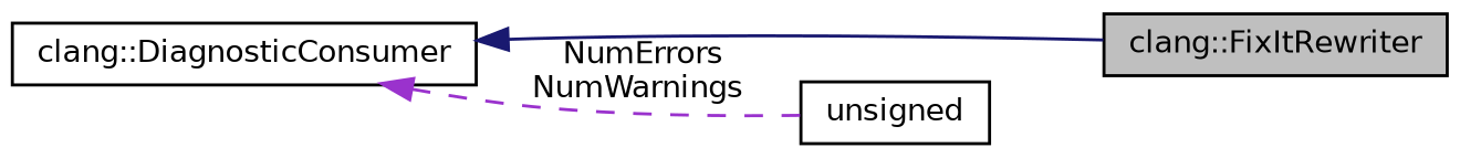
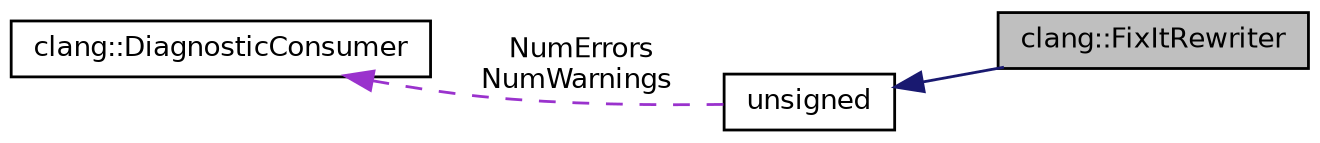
  digraph {
    rankdir=LR
    node [color=black fontname=Helvetica fontsize=10 shape=record]
    edge [dir=back fontname=Helvetica fontsize=10 labelfontname=Helvetica labelfontsize=10]
    n1 [fillcolor=grey75 fontcolor=black height=0.2 label="clang::FixItRewriter" style=filled width=0.4]
    n2 [height=0.2 label="clang::DiagnosticConsumer" width=0.4]
    n3 [height=0.2 label=unsigned width=0.4]
-   n2 -> n1 [color=midnightblue style=solid]
+   n3 -> n1 [color=midnightblue style=solid]
    n2 -> n3 [color=darkorchid3 label=" NumErrors\nNumWarnings" style=dashed]
  }
